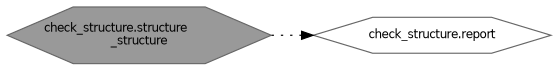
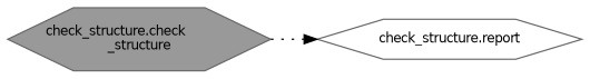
  digraph {
    rankdir=LR
    node [fontname=Helvetica fontsize=10 shape=hexagon style=filled]
-   n1 [color=gray40 fillcolor=grey60 fontcolor=black height=0.2 label="check_structure.structure\l_structure" width=0.4]
+   n1 [color=gray40 fillcolor=grey60 fontcolor=black height=0.2 label="check_structure.check\l_structure" width=0.4]
    n2 [color=grey40 fillcolor=white height=0.2 label="check_structure.report" width=0.4]
    n1 -> n2 [color=black fontname=Helvetica fontsize=10 labelfontname=Helvetica labelfontsize=10 style=dotted]
  }
